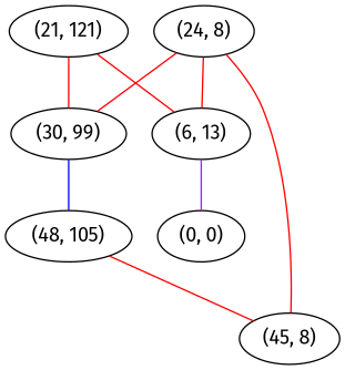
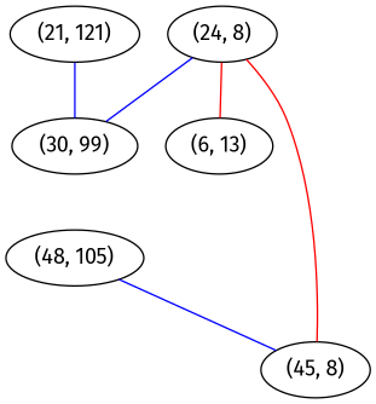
  graph {
    fontname="Fira Sans"
    node [fontname="Fira Sans"]
    edge [color=red fontname="Fira Sans" weight=3]
    "(21, 121)"
    "(6, 13)"
    "(30, 99)"
-   "(0, 0)"
    "(48, 105)"
    "(24, 8)"
    "(45, 8)"
-   "(21, 121)" -- "(6, 13)" [weight=1]
-   "(21, 121)" -- "(30, 99)"
-   "(6, 13)" -- "(0, 0)" [color=purple weight=4]
-   "(30, 99)" -- "(48, 105)" [color=blue]
-   "(48, 105)" -- "(45, 8)" [weight=1]
+   "(21, 121)" -- "(30, 99)" [color=blue]
+   "(48, 105)" -- "(45, 8)" [color=blue weight=1]
    "(24, 8)" -- "(6, 13)"
-   "(24, 8)" -- "(30, 99)" [weight=1]
+   "(24, 8)" -- "(30, 99)" [color=blue weight=1]
    "(24, 8)" -- "(45, 8)"
  }
